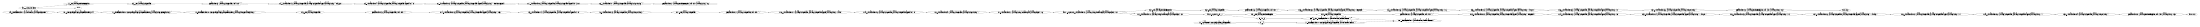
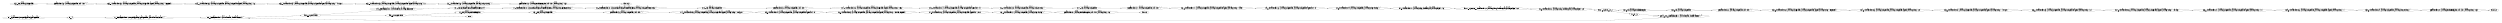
  digraph {
    rankdir=LR
    n1 [label="i0 = 4"]
    "r0 := @parameter0: com.spotify.sparkey.SparkeyReader"
    "r1 = interfaceinvoke r0.<com.spotify.sparkey.SparkeyReader: java.util.Iterator iterator()>()"
    "$z0 = interfaceinvoke r1.<java.util.Iterator: boolean hasNext()>()"
+   "if $z0 == 0 goto (branch)"
    "$r9 = interfaceinvoke r1.<java.util.Iterator: java.lang.Object next()>()"
    "if i0 == 2000 goto return"
    "r10 = (com.spotify.sparkey.SparkeyReader$Entry) $r9"
    "$r2 = new java.lang.RuntimeException"
    return
    "r11 = interfaceinvoke r10.<com.spotify.sparkey.SparkeyReader$Entry: java.lang.String getKeyAsString()>()"
    "r12 = interfaceinvoke r10.<com.spotify.sparkey.SparkeyReader$Entry: java.lang.String getValueAsString()>()"
    "$r13 = new java.lang.StringBuilder"
    "specialinvoke $r13.<java.lang.StringBuilder: void <init>()>()"
    "$r14 = virtualinvoke $r13.<java.lang.StringBuilder: java.lang.StringBuilder append(java.lang.String)>(\"Key\")"
    "$r15 = virtualinvoke $r14.<java.lang.StringBuilder: java.lang.StringBuilder append(int)>(i0)"
    "r16 = virtualinvoke $r15.<java.lang.StringBuilder: java.lang.String toString()>()"
    "$r17 = new java.lang.StringBuilder"
    "specialinvoke $r17.<java.lang.StringBuilder: void <init>()>()"
    "$r18 = virtualinvoke $r17.<java.lang.StringBuilder: java.lang.StringBuilder append(java.lang.String)>(\"Value\")"
    "$r19 = virtualinvoke $r18.<java.lang.StringBuilder: java.lang.StringBuilder append(int)>(i0)"
    "r20 = virtualinvoke $r19.<java.lang.StringBuilder: java.lang.String toString()>()"
    "$z1 = virtualinvoke r11.<java.lang.String: boolean equals(java.lang.Object)>(r16)"
    "if $z1 != 0 goto $z2 = virtualinvoke r12.<java.lang.String: boolean equals(java.lang.Object)>(r20)"
-   "$r31 = new java.lang.RuntimeException"
    "$z2 = virtualinvoke r12.<java.lang.String: boolean equals(java.lang.Object)>(r20)"
    "$r32 = new java.lang.StringBuilder"
    "if $z2 != 0 goto i0 = i0 + 1"
    "specialinvoke $r32.<java.lang.StringBuilder: void <init>()>()"
    "$r33 = virtualinvoke $r32.<java.lang.StringBuilder: java.lang.StringBuilder append(java.lang.String)>(\"Expected \")"
    "$r34 = virtualinvoke $r33.<java.lang.StringBuilder: java.lang.StringBuilder append(java.lang.String)>(r16)"
    "$r35 = virtualinvoke $r34.<java.lang.StringBuilder: java.lang.StringBuilder append(java.lang.String)>(\" but got \")"
    "$r36 = virtualinvoke $r35.<java.lang.StringBuilder: java.lang.StringBuilder append(java.lang.String)>(r11)"
    "$r37 = virtualinvoke $r36.<java.lang.StringBuilder: java.lang.String toString()>()"
    "specialinvoke $r31.<java.lang.RuntimeException: void <init>(java.lang.String)>($r37)"
    "throw $r31"
    "$r21 = new java.lang.RuntimeException"
    n38 [label="i0 = i0 + 3"]
    "$r22 = new java.lang.StringBuilder"
    "goto [?= $z0 = interfaceinvoke r1.<java.util.Iterator: boolean hasNext()>()]"
    "specialinvoke $r22.<java.lang.StringBuilder: void <init>()>()"
    "$r23 = virtualinvoke $r22.<java.lang.StringBuilder: java.lang.StringBuilder append(java.lang.String)>(\"Expected \'\")"
    "$r24 = virtualinvoke $r23.<java.lang.StringBuilder: java.lang.StringBuilder append(java.lang.String)>(r20)"
    "$r25 = virtualinvoke $r24.<java.lang.StringBuilder: java.lang.StringBuilder append(java.lang.String)>(\"\' but got \'\")"
    "$r26 = virtualinvoke $r25.<java.lang.StringBuilder: java.lang.StringBuilder append(java.lang.String)>(r12)"
    "$r27 = virtualinvoke $r26.<java.lang.StringBuilder: java.lang.StringBuilder append(java.lang.String)>(\"\' for key \'\")"
    "$r28 = virtualinvoke $r27.<java.lang.StringBuilder: java.lang.StringBuilder append(java.lang.String)>(r11)"
    "$r29 = virtualinvoke $r28.<java.lang.StringBuilder: java.lang.StringBuilder append(java.lang.String)>(\"\'\")"
    "$r30 = virtualinvoke $r29.<java.lang.StringBuilder: java.lang.String toString()>()"
    "specialinvoke $r21.<java.lang.RuntimeException: void <init>(java.lang.String)>($r30)"
    "throw $r21"
    "$r3 = new java.lang.StringBuilder"
    "specialinvoke $r3.<java.lang.StringBuilder: void <init>()>()"
    "$r4 = virtualinvoke $r3.<java.lang.StringBuilder: java.lang.StringBuilder append(java.lang.String)>(\"Only got \")"
    "$r5 = virtualinvoke $r4.<java.lang.StringBuilder: java.lang.StringBuilder append(int)>(i0)"
    "$r6 = virtualinvoke $r5.<java.lang.StringBuilder: java.lang.StringBuilder append(java.lang.String)>(\" entries, expected \")"
    "$r7 = virtualinvoke $r6.<java.lang.StringBuilder: java.lang.StringBuilder append(int)>(2000)"
    "$r8 = virtualinvoke $r7.<java.lang.StringBuilder: java.lang.String toString()>()"
    "specialinvoke $r2.<java.lang.RuntimeException: void <init>(java.lang.String)>($r8)"
+   "throw $r2"
    n1 -> "r1 = interfaceinvoke r0.<com.spotify.sparkey.SparkeyReader: java.util.Iterator iterator()>()"
    "r0 := @parameter0: com.spotify.sparkey.SparkeyReader" -> n1
    "r1 = interfaceinvoke r0.<com.spotify.sparkey.SparkeyReader: java.util.Iterator iterator()>()" -> "$z0 = interfaceinvoke r1.<java.util.Iterator: boolean hasNext()>()"
+   "$z0 = interfaceinvoke r1.<java.util.Iterator: boolean hasNext()>()" -> "if $z0 == 0 goto (branch)"
+   "if $z0 == 0 goto (branch)" -> "$r9 = interfaceinvoke r1.<java.util.Iterator: java.lang.Object next()>()"
+   "if $z0 == 0 goto (branch)" -> "if i0 == 2000 goto return"
    "$r9 = interfaceinvoke r1.<java.util.Iterator: java.lang.Object next()>()" -> "r10 = (com.spotify.sparkey.SparkeyReader$Entry) $r9"
    "if i0 == 2000 goto return" -> "$r2 = new java.lang.RuntimeException"
    "if i0 == 2000 goto return" -> return
    "r10 = (com.spotify.sparkey.SparkeyReader$Entry) $r9" -> "r11 = interfaceinvoke r10.<com.spotify.sparkey.SparkeyReader$Entry: java.lang.String getKeyAsString()>()"
    "$r2 = new java.lang.RuntimeException" -> "$r3 = new java.lang.StringBuilder"
    "r11 = interfaceinvoke r10.<com.spotify.sparkey.SparkeyReader$Entry: java.lang.String getKeyAsString()>()" -> "r12 = interfaceinvoke r10.<com.spotify.sparkey.SparkeyReader$Entry: java.lang.String getValueAsString()>()"
    "r12 = interfaceinvoke r10.<com.spotify.sparkey.SparkeyReader$Entry: java.lang.String getValueAsString()>()" -> "$r13 = new java.lang.StringBuilder"
    "$r13 = new java.lang.StringBuilder" -> "specialinvoke $r13.<java.lang.StringBuilder: void <init>()>()"
    "specialinvoke $r13.<java.lang.StringBuilder: void <init>()>()" -> "$r14 = virtualinvoke $r13.<java.lang.StringBuilder: java.lang.StringBuilder append(java.lang.String)>(\"Key\")"
    "$r14 = virtualinvoke $r13.<java.lang.StringBuilder: java.lang.StringBuilder append(java.lang.String)>(\"Key\")" -> "$r15 = virtualinvoke $r14.<java.lang.StringBuilder: java.lang.StringBuilder append(int)>(i0)"
    "$r15 = virtualinvoke $r14.<java.lang.StringBuilder: java.lang.StringBuilder append(int)>(i0)" -> "r16 = virtualinvoke $r15.<java.lang.StringBuilder: java.lang.String toString()>()"
    "r16 = virtualinvoke $r15.<java.lang.StringBuilder: java.lang.String toString()>()" -> "$r17 = new java.lang.StringBuilder"
    "$r17 = new java.lang.StringBuilder" -> "specialinvoke $r17.<java.lang.StringBuilder: void <init>()>()"
    "specialinvoke $r17.<java.lang.StringBuilder: void <init>()>()" -> "$r18 = virtualinvoke $r17.<java.lang.StringBuilder: java.lang.StringBuilder append(java.lang.String)>(\"Value\")"
    "$r18 = virtualinvoke $r17.<java.lang.StringBuilder: java.lang.StringBuilder append(java.lang.String)>(\"Value\")" -> "$r19 = virtualinvoke $r18.<java.lang.StringBuilder: java.lang.StringBuilder append(int)>(i0)"
    "$r19 = virtualinvoke $r18.<java.lang.StringBuilder: java.lang.StringBuilder append(int)>(i0)" -> "r20 = virtualinvoke $r19.<java.lang.StringBuilder: java.lang.String toString()>()"
    "r20 = virtualinvoke $r19.<java.lang.StringBuilder: java.lang.String toString()>()" -> "$z1 = virtualinvoke r11.<java.lang.String: boolean equals(java.lang.Object)>(r16)"
    "$z1 = virtualinvoke r11.<java.lang.String: boolean equals(java.lang.Object)>(r16)" -> "if $z1 != 0 goto $z2 = virtualinvoke r12.<java.lang.String: boolean equals(java.lang.Object)>(r20)"
-   "if $z1 != 0 goto $z2 = virtualinvoke r12.<java.lang.String: boolean equals(java.lang.Object)>(r20)" -> "$r31 = new java.lang.RuntimeException"
    "if $z1 != 0 goto $z2 = virtualinvoke r12.<java.lang.String: boolean equals(java.lang.Object)>(r20)" -> "$z2 = virtualinvoke r12.<java.lang.String: boolean equals(java.lang.Object)>(r20)"
-   "$r31 = new java.lang.RuntimeException" -> "$r32 = new java.lang.StringBuilder"
    "$z2 = virtualinvoke r12.<java.lang.String: boolean equals(java.lang.Object)>(r20)" -> "if $z2 != 0 goto i0 = i0 + 1"
    "$r32 = new java.lang.StringBuilder" -> "specialinvoke $r32.<java.lang.StringBuilder: void <init>()>()"
    "if $z2 != 0 goto i0 = i0 + 1" -> "$r21 = new java.lang.RuntimeException"
    "if $z2 != 0 goto i0 = i0 + 1" -> n38
    "specialinvoke $r32.<java.lang.StringBuilder: void <init>()>()" -> "$r33 = virtualinvoke $r32.<java.lang.StringBuilder: java.lang.StringBuilder append(java.lang.String)>(\"Expected \")"
    "$r33 = virtualinvoke $r32.<java.lang.StringBuilder: java.lang.StringBuilder append(java.lang.String)>(\"Expected \")" -> "$r34 = virtualinvoke $r33.<java.lang.StringBuilder: java.lang.StringBuilder append(java.lang.String)>(r16)"
    "$r34 = virtualinvoke $r33.<java.lang.StringBuilder: java.lang.StringBuilder append(java.lang.String)>(r16)" -> "$r35 = virtualinvoke $r34.<java.lang.StringBuilder: java.lang.StringBuilder append(java.lang.String)>(\" but got \")"
    "$r35 = virtualinvoke $r34.<java.lang.StringBuilder: java.lang.StringBuilder append(java.lang.String)>(\" but got \")" -> "$r36 = virtualinvoke $r35.<java.lang.StringBuilder: java.lang.StringBuilder append(java.lang.String)>(r11)"
    "$r36 = virtualinvoke $r35.<java.lang.StringBuilder: java.lang.StringBuilder append(java.lang.String)>(r11)" -> "$r37 = virtualinvoke $r36.<java.lang.StringBuilder: java.lang.String toString()>()"
    "$r37 = virtualinvoke $r36.<java.lang.StringBuilder: java.lang.String toString()>()" -> "specialinvoke $r31.<java.lang.RuntimeException: void <init>(java.lang.String)>($r37)"
    "specialinvoke $r31.<java.lang.RuntimeException: void <init>(java.lang.String)>($r37)" -> "throw $r31"
    "$r21 = new java.lang.RuntimeException" -> "$r22 = new java.lang.StringBuilder"
    n38 -> "goto [?= $z0 = interfaceinvoke r1.<java.util.Iterator: boolean hasNext()>()]"
    "$r22 = new java.lang.StringBuilder" -> "specialinvoke $r22.<java.lang.StringBuilder: void <init>()>()"
    "goto [?= $z0 = interfaceinvoke r1.<java.util.Iterator: boolean hasNext()>()]" -> "$z0 = interfaceinvoke r1.<java.util.Iterator: boolean hasNext()>()"
    "specialinvoke $r22.<java.lang.StringBuilder: void <init>()>()" -> "$r23 = virtualinvoke $r22.<java.lang.StringBuilder: java.lang.StringBuilder append(java.lang.String)>(\"Expected \'\")"
    "$r23 = virtualinvoke $r22.<java.lang.StringBuilder: java.lang.StringBuilder append(java.lang.String)>(\"Expected \'\")" -> "$r24 = virtualinvoke $r23.<java.lang.StringBuilder: java.lang.StringBuilder append(java.lang.String)>(r20)"
    "$r24 = virtualinvoke $r23.<java.lang.StringBuilder: java.lang.StringBuilder append(java.lang.String)>(r20)" -> "$r25 = virtualinvoke $r24.<java.lang.StringBuilder: java.lang.StringBuilder append(java.lang.String)>(\"\' but got \'\")"
    "$r25 = virtualinvoke $r24.<java.lang.StringBuilder: java.lang.StringBuilder append(java.lang.String)>(\"\' but got \'\")" -> "$r26 = virtualinvoke $r25.<java.lang.StringBuilder: java.lang.StringBuilder append(java.lang.String)>(r12)"
    "$r26 = virtualinvoke $r25.<java.lang.StringBuilder: java.lang.StringBuilder append(java.lang.String)>(r12)" -> "$r27 = virtualinvoke $r26.<java.lang.StringBuilder: java.lang.StringBuilder append(java.lang.String)>(\"\' for key \'\")"
    "$r27 = virtualinvoke $r26.<java.lang.StringBuilder: java.lang.StringBuilder append(java.lang.String)>(\"\' for key \'\")" -> "$r28 = virtualinvoke $r27.<java.lang.StringBuilder: java.lang.StringBuilder append(java.lang.String)>(r11)"
    "$r28 = virtualinvoke $r27.<java.lang.StringBuilder: java.lang.StringBuilder append(java.lang.String)>(r11)" -> "$r29 = virtualinvoke $r28.<java.lang.StringBuilder: java.lang.StringBuilder append(java.lang.String)>(\"\'\")"
    "$r29 = virtualinvoke $r28.<java.lang.StringBuilder: java.lang.StringBuilder append(java.lang.String)>(\"\'\")" -> "$r30 = virtualinvoke $r29.<java.lang.StringBuilder: java.lang.String toString()>()"
    "$r30 = virtualinvoke $r29.<java.lang.StringBuilder: java.lang.String toString()>()" -> "specialinvoke $r21.<java.lang.RuntimeException: void <init>(java.lang.String)>($r30)"
    "specialinvoke $r21.<java.lang.RuntimeException: void <init>(java.lang.String)>($r30)" -> "throw $r21"
    "$r3 = new java.lang.StringBuilder" -> "specialinvoke $r3.<java.lang.StringBuilder: void <init>()>()"
    "specialinvoke $r3.<java.lang.StringBuilder: void <init>()>()" -> "$r4 = virtualinvoke $r3.<java.lang.StringBuilder: java.lang.StringBuilder append(java.lang.String)>(\"Only got \")"
    "$r4 = virtualinvoke $r3.<java.lang.StringBuilder: java.lang.StringBuilder append(java.lang.String)>(\"Only got \")" -> "$r5 = virtualinvoke $r4.<java.lang.StringBuilder: java.lang.StringBuilder append(int)>(i0)"
    "$r5 = virtualinvoke $r4.<java.lang.StringBuilder: java.lang.StringBuilder append(int)>(i0)" -> "$r6 = virtualinvoke $r5.<java.lang.StringBuilder: java.lang.StringBuilder append(java.lang.String)>(\" entries, expected \")"
    "$r6 = virtualinvoke $r5.<java.lang.StringBuilder: java.lang.StringBuilder append(java.lang.String)>(\" entries, expected \")" -> "$r7 = virtualinvoke $r6.<java.lang.StringBuilder: java.lang.StringBuilder append(int)>(2000)"
    "$r7 = virtualinvoke $r6.<java.lang.StringBuilder: java.lang.StringBuilder append(int)>(2000)" -> "$r8 = virtualinvoke $r7.<java.lang.StringBuilder: java.lang.String toString()>()"
    "$r8 = virtualinvoke $r7.<java.lang.StringBuilder: java.lang.String toString()>()" -> "specialinvoke $r2.<java.lang.RuntimeException: void <init>(java.lang.String)>($r8)"
+   "specialinvoke $r2.<java.lang.RuntimeException: void <init>(java.lang.String)>($r8)" -> "throw $r2"
  }
